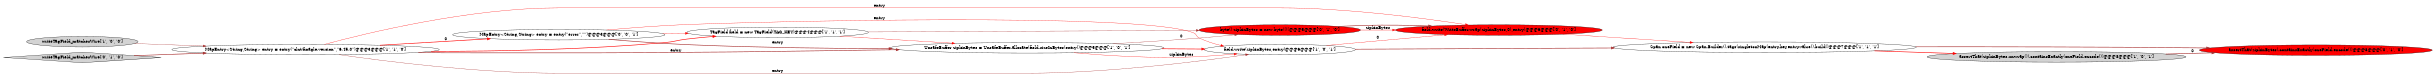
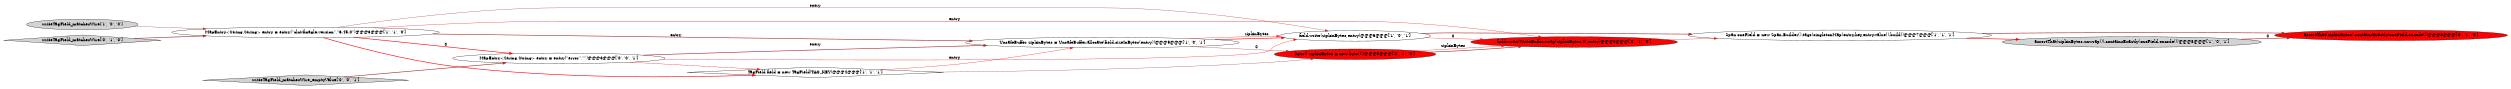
  digraph {
    rankdir=LR
    node [fillcolor=white shape=ellipse style=filled]
    edge [color=brown style=solid]
    n1 [fillcolor=lightgray label="writeTagField_matchesWire['1', '0', '0']"]
    n2 [label="MapEntry<String,String> entry = entry(\"clnt/finagle.version\",\"6.45.0\")@@@3@@@['1', '1', '0']"]
    n3 [label="MapEntry<String,String> entry = entry(\"error\",\"\")@@@3@@@['0', '0', '1']"]
    n4 [label="field.write(zipkinBytes,entry)@@@6@@@['1', '0', '1']"]
    n5 [label="UnsafeBuffer zipkinBytes = UnsafeBuffer.allocate(field.sizeInBytes(entry))@@@5@@@['1', '0', '1']"]
-   n6 [label="TagField field = new TagField(TAG_KEY)@@@4@@@['1', '1', '1']"]
+   n6 [label="TagField field = new TagField(TAG_KEY)@@@4@@@['1', '1', '1']" shape=diamond]
    n7 [fillcolor=red label="field.write(WriteBuffer.wrap(zipkinBytes,0),entry)@@@6@@@['0', '1', '0']"]
    n8 [label="Span oneField = new Span.Builder().tags(singletonMap(entry.key,entry.value)).build()@@@7@@@['1', '1', '1']"]
    n9 [fillcolor=red label="byte(( zipkinBytes = new byte((((@@@5@@@['0', '1', '0']"]
    n10 [fillcolor=red label="assertThat(zipkinBytes).containsExactly(oneField.encode())@@@8@@@['0', '1', '0']"]
    n11 [fillcolor=lightgray label="assertThat(zipkinBytes.unwrap()).containsExactly(oneField.encode())@@@8@@@['1', '0', '1']"]
    n12 [fillcolor=lightgray label="writeTagField_matchesWire['0', '1', '0']" shape=diamond]
+   n13 [fillcolor=lightgray label="writeTagField_matchesWire_emptyValue['0', '0', '1']" shape=diamond]
    n1 -> n2
    n2 -> n3 [color=red label=0 style=bold]
    n2 -> n4 [label=entry]
    n2 -> n5 [label=entry style=bold]
    n2 -> n6 [color=red style=bold]
    n2 -> n7 [color=red label=entry]
    n3 -> n4 [color=red label=entry]
    n3 -> n5 [label=entry style=bold]
    n3 -> n6 [color=red]
    n4 -> n7 [color=red label=0]
    n4 -> n8 [style=bold]
    n5 -> n4 [color=red label=zipkinBytes]
    n5 -> n4 [color=red style=bold]
    n5 -> n9 [label=0]
    n6 -> n5 [color=red]
    n6 -> n9
    n7 -> n8 [color=red]
    n8 -> n10 [style=bold]
    n8 -> n11 [color=red style=bold]
    n9 -> n7 [color=red label=zipkinBytes]
    n9 -> n7 [style=bold]
    n11 -> n10 [label=0 style=bold]
    n12 -> n2 [style=bold]
+   n13 -> n3 [style=bold]
  }
